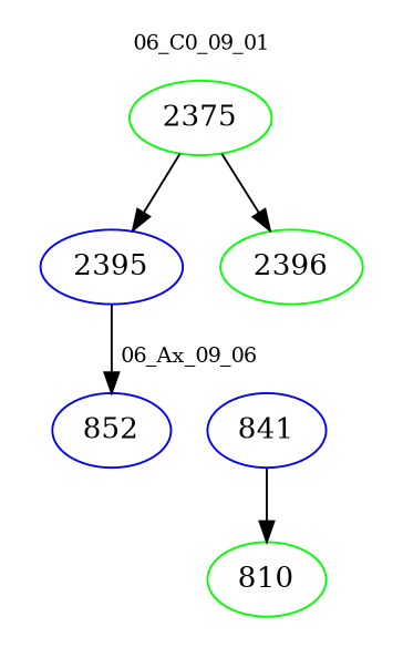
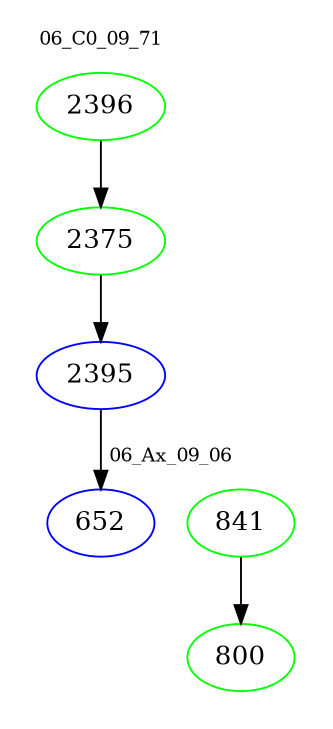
  digraph {
    node [color=green]
    edge [color=black]
-   n1 [color=blue label=841]
-   n2 [label=810]
-   n3 [color=blue label=852]
+   n1 [label=841]
+   n2 [label=800]
+   n3 [color=blue label=652]
    n4 [label=2375]
    n5 [color=blue label=2395]
    n6 [label=2396]
    subgraph cluster_1 {
      color=white
      fontsize=10
      label="06_Ax_09_06"
      n1
      n2
      n3
    }
    subgraph cluster_2 {
      color=white
      fontsize=10
-     label="06_C0_09_01"
+     label="06_C0_09_71"
      n4
      n5
      n6
    }
    n1 -> n2
    n4 -> n5
-   n4 -> n6
+   n6 -> n4
    n5 -> n3
  }
